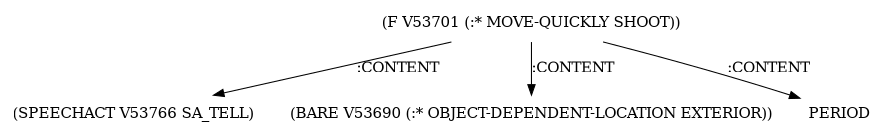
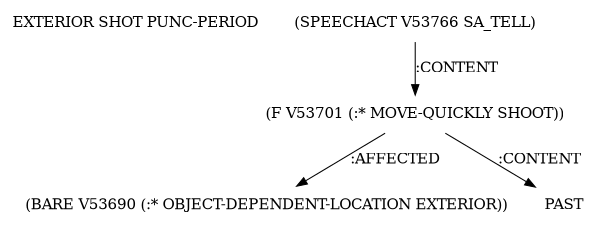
  digraph {
    node [shape=none]
+   "EXTERIOR SHOT PUNC-PERIOD"
    n2 [label="(SPEECHACT V53766 SA_TELL)"]
    n3 [label="(F V53701 (:* MOVE-QUICKLY SHOOT))"]
    n4 [label="(BARE V53690 (:* OBJECT-DEPENDENT-LOCATION EXTERIOR))"]
-   n5 [label=PERIOD]
-   n3 -> n2 [label=":CONTENT"]
-   n3 -> n4 [label=":CONTENT"]
+   n5 [label=PAST]
+   n2 -> n3 [label=":CONTENT"]
+   n3 -> n4 [label=":AFFECTED"]
    n3 -> n5 [label=":CONTENT"]
  }
